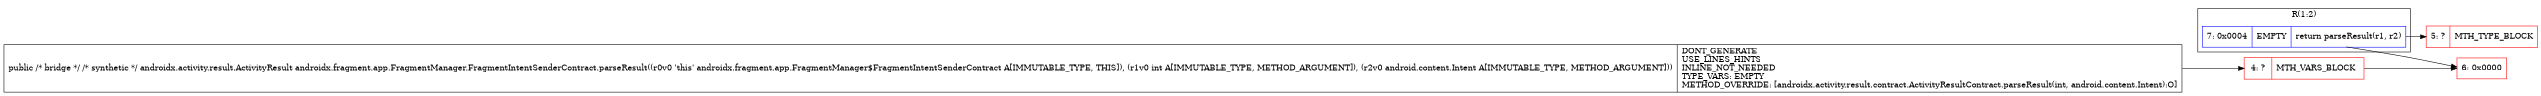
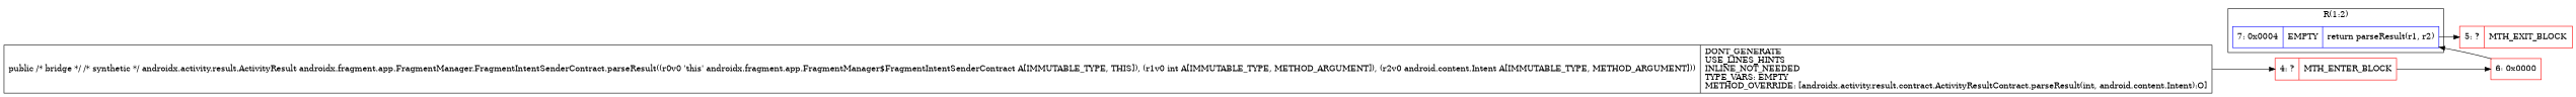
  digraph {
    rankdir=LR
    node [color=red shape=record]
    n1 [color=blue label="{7\:\ 0x0004|EMPTY\l|return parseResult(r1, r2)\l}"]
-   n2 [label="{5\:\ ?|MTH_TYPE_BLOCK\l}"]
-   n3 [label="{4\:\ ?|MTH_VARS_BLOCK\l}"]
+   n2 [label="{5\:\ ?|MTH_EXIT_BLOCK\l}"]
+   n3 [label="{4\:\ ?|MTH_ENTER_BLOCK\l}"]
    n4 [label="{6\:\ 0x0000}"]
    n5 [label="{public \/* bridge *\/ \/* synthetic *\/ androidx.activity.result.ActivityResult androidx.fragment.app.FragmentManager.FragmentIntentSenderContract.parseResult((r0v0 'this' androidx.fragment.app.FragmentManager$FragmentIntentSenderContract A[IMMUTABLE_TYPE, THIS]), (r1v0 int A[IMMUTABLE_TYPE, METHOD_ARGUMENT]), (r2v0 android.content.Intent A[IMMUTABLE_TYPE, METHOD_ARGUMENT]))  | DONT_GENERATE\lUSE_LINES_HINTS\lINLINE_NOT_NEEDED\lTYPE_VARS: EMPTY\lMETHOD_OVERRIDE: [androidx.activity.result.contract.ActivityResultContract.parseResult(int, android.content.Intent):O]\l}" color=""]
    subgraph cluster_1 {
      label="R(1:2)"
      n1
    }
    n1 -> n2
    n3 -> n4
-   n1 -> n4
+   n4 -> n1
    n5 -> n3
  }
